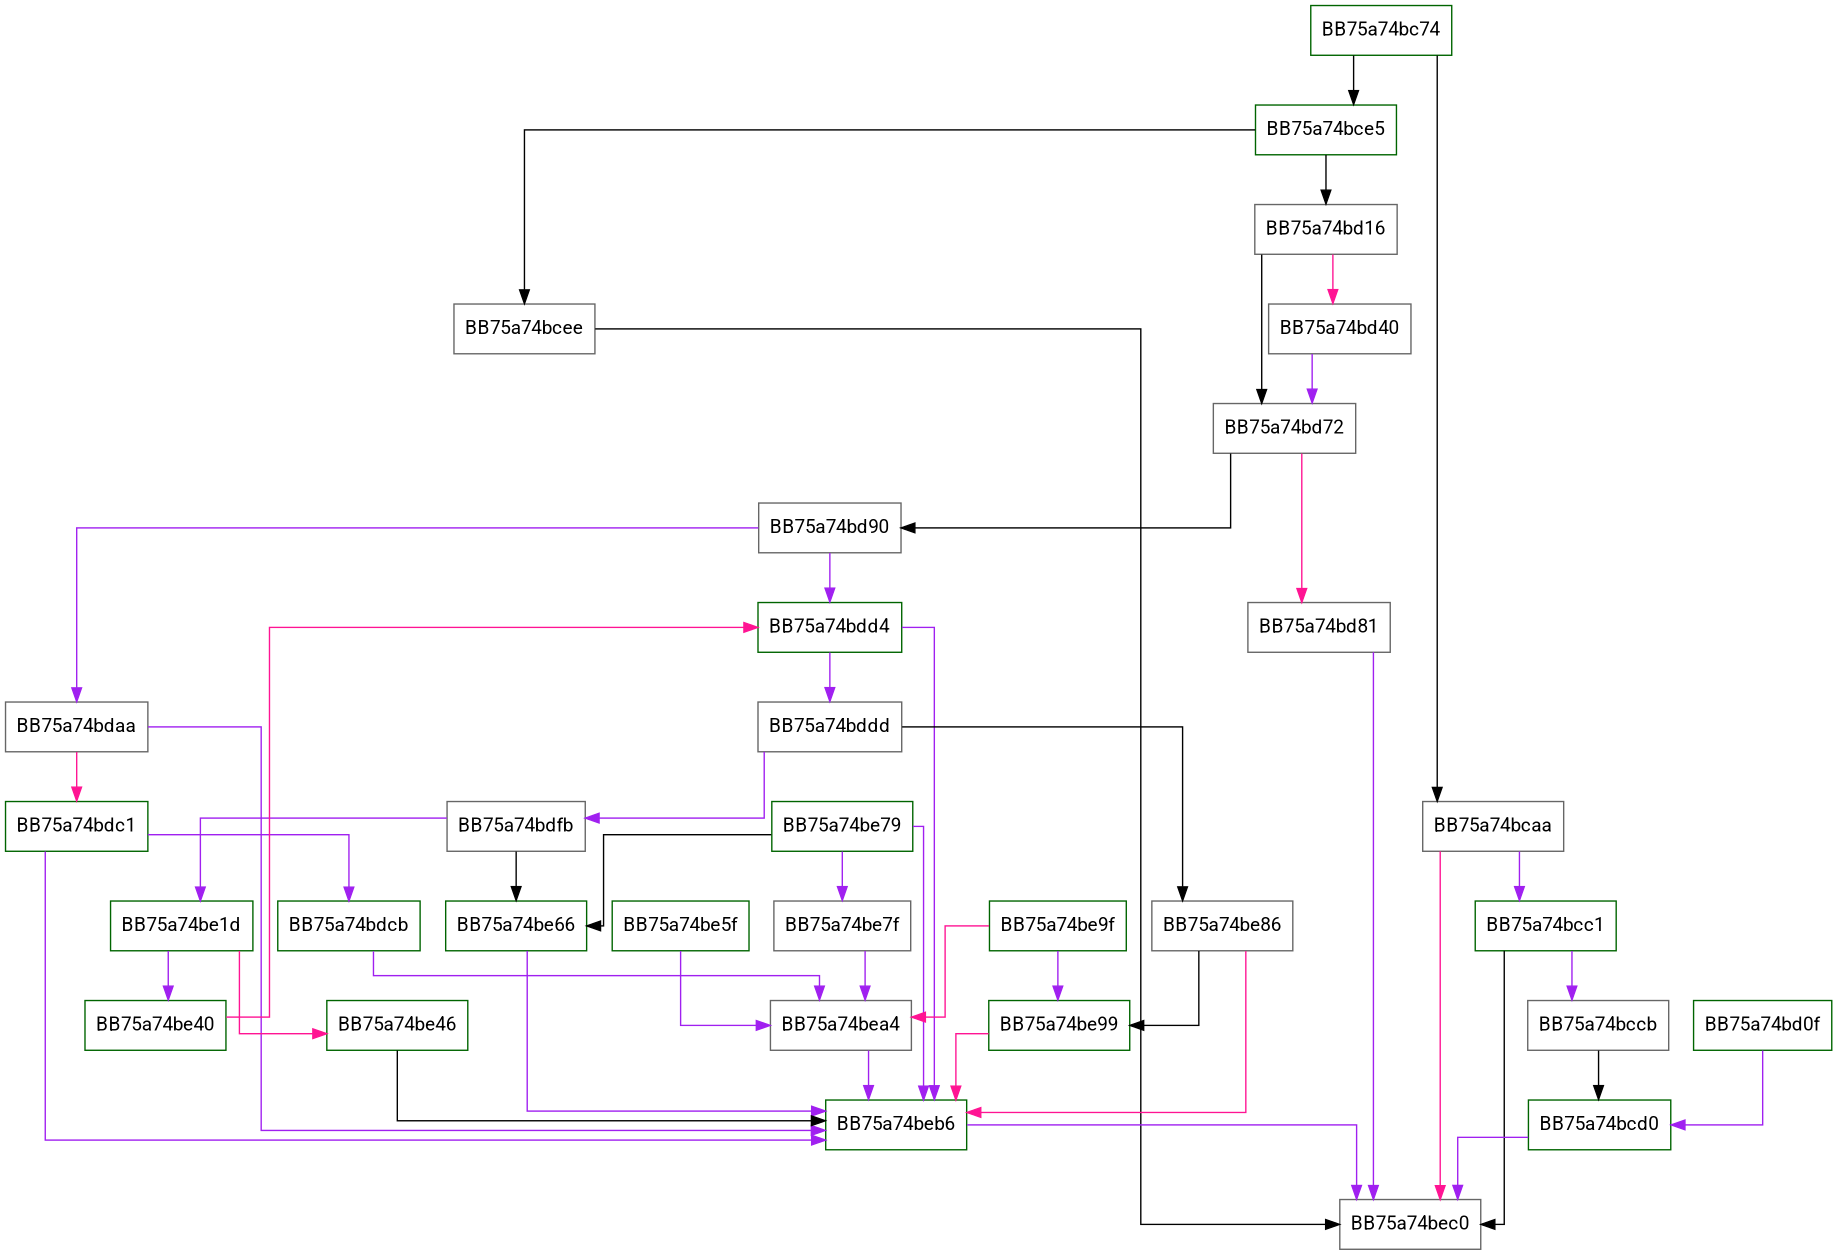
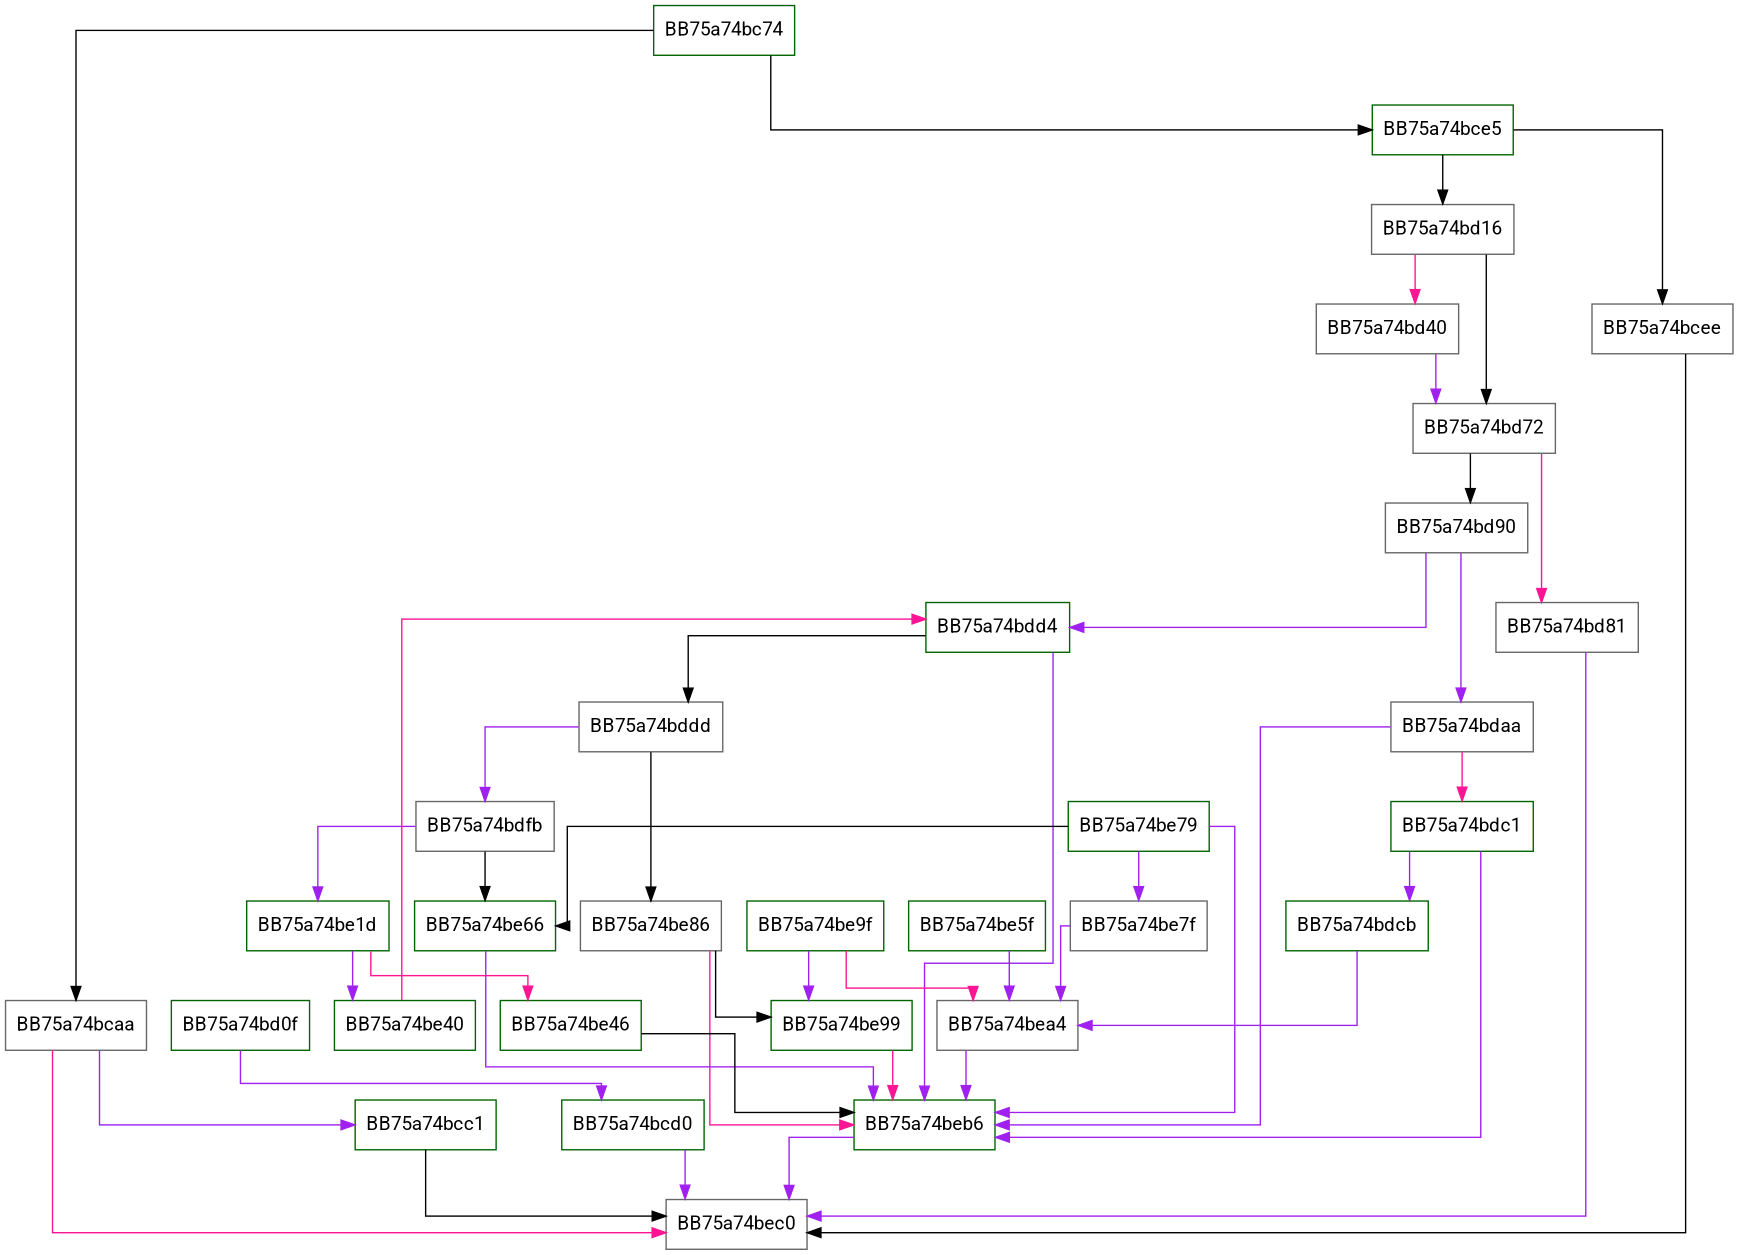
  digraph {
    fontname=Roboto
    splines=ortho
    node [color=darkgreen fontname=Roboto shape=box]
    edge [color=purple fontname=Roboto]
    BB75a74bc74
    BB75a74bce5
    BB75a74bcaa [color=gray40]
    BB75a74bd16 [color=gray40]
    BB75a74bcee [color=gray40]
    BB75a74bec0 [color=gray40]
    BB75a74bcc1
    BB75a74bd72 [color=gray40]
    BB75a74bd40 [color=gray40]
-   BB75a74bccb [color=gray40]
    BB75a74bcd0
    BB75a74bd90 [color=gray40]
    BB75a74bd81 [color=gray40]
    BB75a74bd0f
    BB75a74bdd4
    BB75a74bdaa [color=gray40]
    BB75a74beb6
    BB75a74bddd [color=gray40]
    BB75a74bdc1
    BB75a74be86 [color=gray40]
    BB75a74bdfb [color=gray40]
    BB75a74bdcb
    BB75a74bea4 [color=gray40]
    BB75a74be99
    BB75a74be66
    BB75a74be1d
    BB75a74be46
    BB75a74be40
    BB75a74be79
    BB75a74be7f [color=gray40]
    BB75a74be5f
    BB75a74be9f
    BB75a74bc74 -> BB75a74bce5 [color=black]
    BB75a74bc74 -> BB75a74bcaa [color=black]
    BB75a74bce5 -> BB75a74bd16 [color=black]
    BB75a74bce5 -> BB75a74bcee [color=black]
    BB75a74bcaa -> BB75a74bec0 [color=deeppink]
    BB75a74bcaa -> BB75a74bcc1
    BB75a74bd16 -> BB75a74bd72 [color=black]
    BB75a74bd16 -> BB75a74bd40 [color=deeppink]
    BB75a74bcee -> BB75a74bec0 [color=black]
    BB75a74bcc1 -> BB75a74bec0 [color=black]
-   BB75a74bcc1 -> BB75a74bccb
    BB75a74bd72 -> BB75a74bd90 [color=black]
    BB75a74bd72 -> BB75a74bd81 [color=deeppink]
    BB75a74bd40 -> BB75a74bd72
-   BB75a74bccb -> BB75a74bcd0 [color=black]
    BB75a74bcd0 -> BB75a74bec0
    BB75a74bd90 -> BB75a74bdd4
    BB75a74bd90 -> BB75a74bdaa
    BB75a74bd81 -> BB75a74bec0
    BB75a74bd0f -> BB75a74bcd0
    BB75a74bdd4 -> BB75a74beb6
-   BB75a74bdd4 -> BB75a74bddd
+   BB75a74bdd4 -> BB75a74bddd [color=black]
    BB75a74bdaa -> BB75a74beb6
    BB75a74bdaa -> BB75a74bdc1 [color=deeppink]
    BB75a74beb6 -> BB75a74bec0
    BB75a74bddd -> BB75a74be86 [color=black]
    BB75a74bddd -> BB75a74bdfb
    BB75a74bdc1 -> BB75a74beb6
    BB75a74bdc1 -> BB75a74bdcb
    BB75a74be86 -> BB75a74beb6 [color=deeppink]
    BB75a74be86 -> BB75a74be99 [color=black]
    BB75a74bdfb -> BB75a74be66 [color=black]
    BB75a74bdfb -> BB75a74be1d
    BB75a74bdcb -> BB75a74bea4
    BB75a74bea4 -> BB75a74beb6
    BB75a74be99 -> BB75a74beb6 [color=deeppink]
    BB75a74be66 -> BB75a74beb6
    BB75a74be1d -> BB75a74be46 [color=deeppink]
    BB75a74be1d -> BB75a74be40
    BB75a74be46 -> BB75a74beb6 [color=black]
    BB75a74be40 -> BB75a74bdd4 [color=deeppink]
    BB75a74be79 -> BB75a74beb6
    BB75a74be79 -> BB75a74be66 [color=black]
    BB75a74be79 -> BB75a74be7f
    BB75a74be7f -> BB75a74bea4
    BB75a74be5f -> BB75a74bea4
    BB75a74be9f -> BB75a74bea4 [color=deeppink]
    BB75a74be9f -> BB75a74be99
  }
